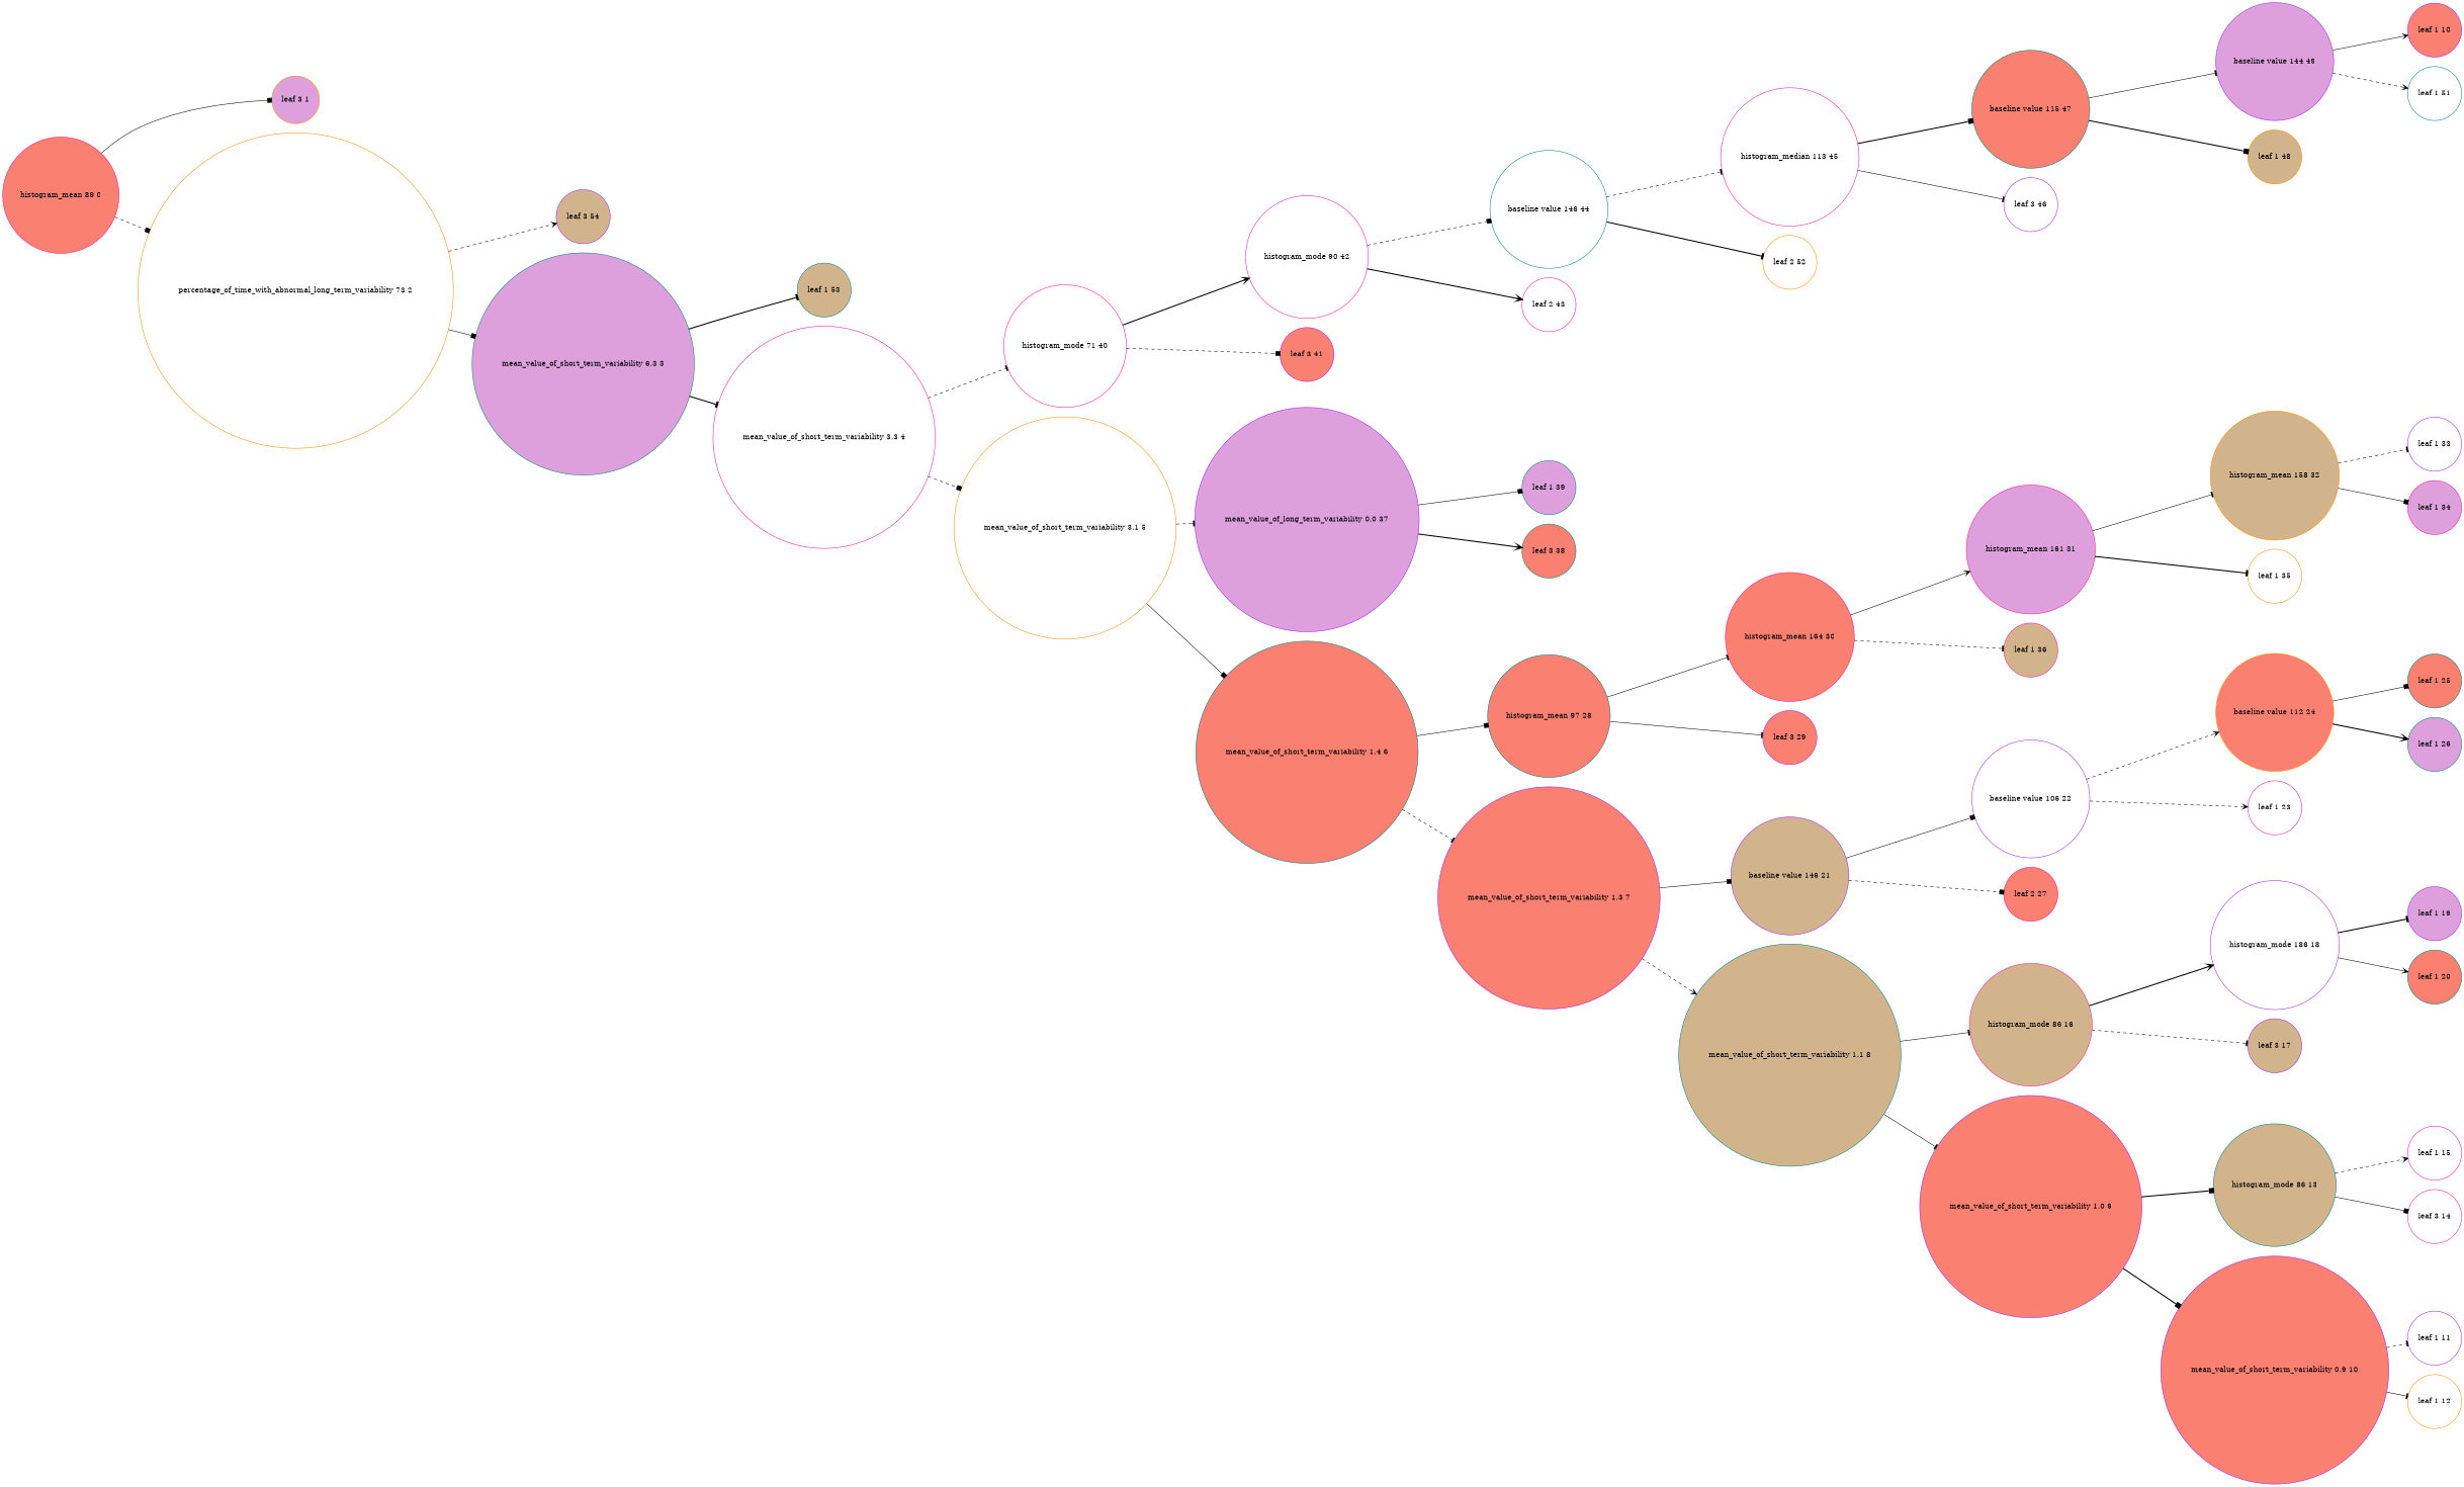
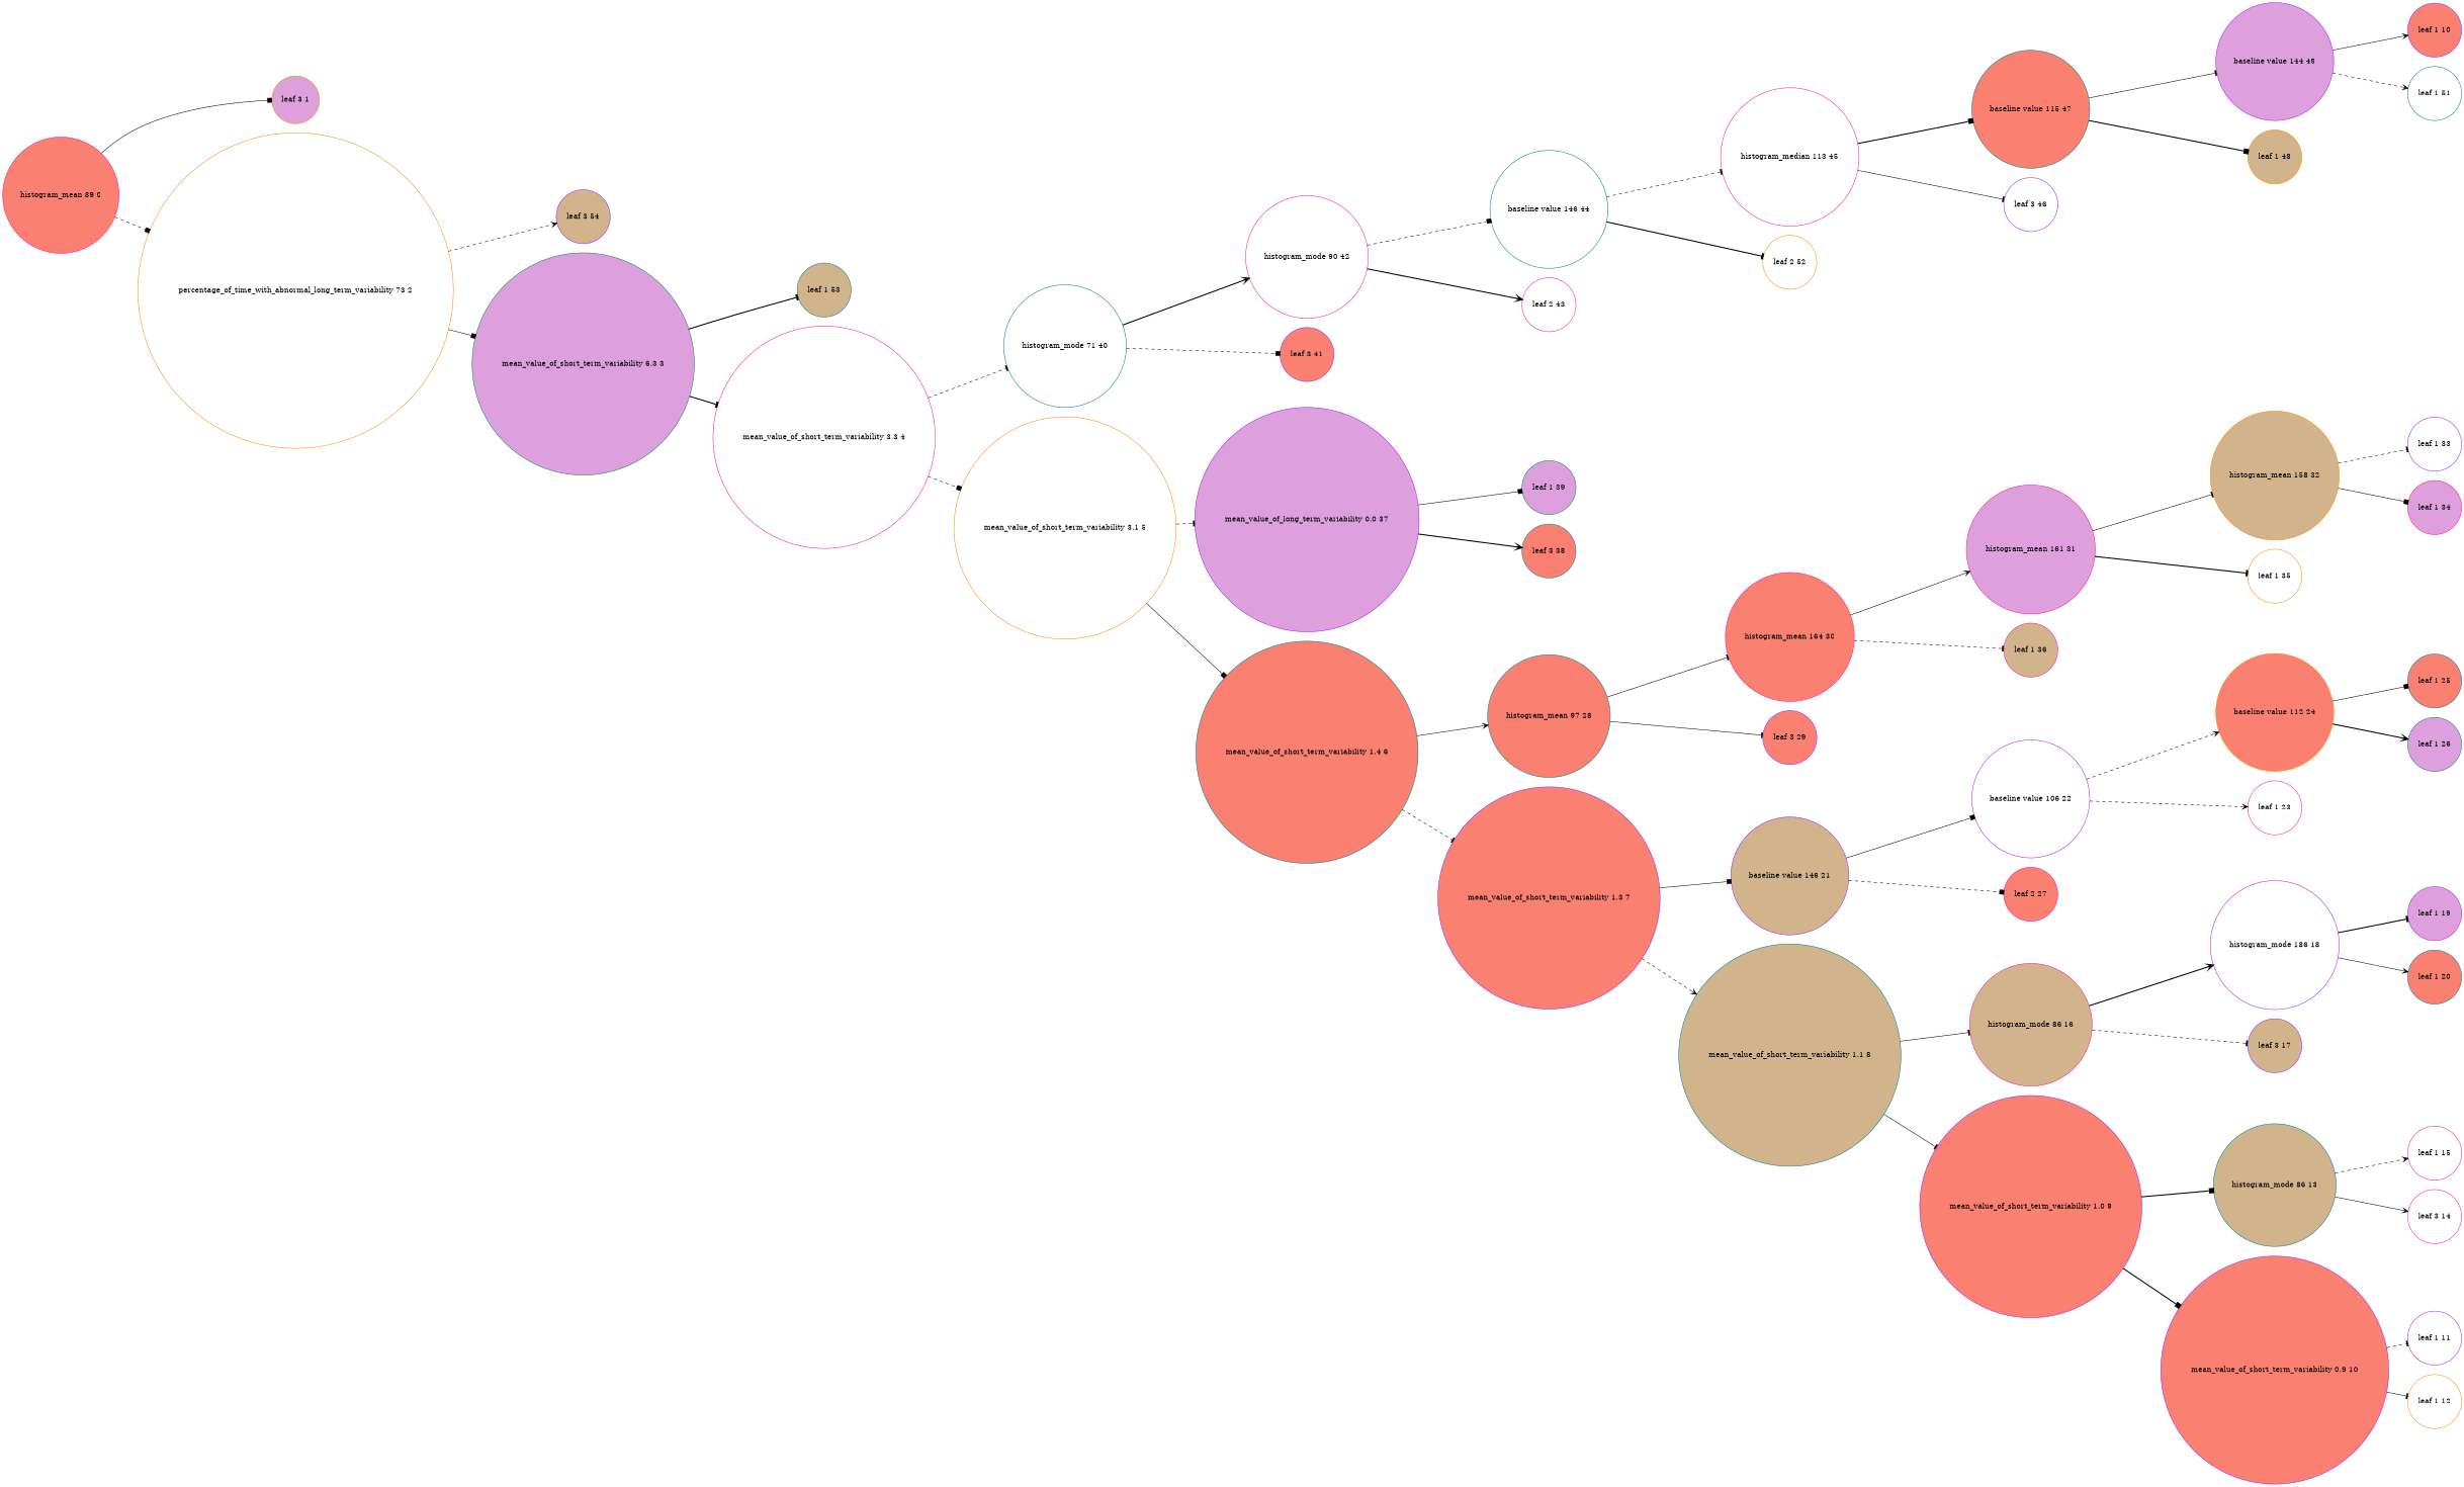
  digraph {
    rankdir=LR
    node [color=purple fillcolor=white shape=circle style=filled]
    edge [arrowhead=tee style=solid]
    n1 [color=deeppink fillcolor=salmon label="histogram_mean 89 0"]
    n2 [color=darkorange fillcolor=plum label="leaf 3 1"]
    n3 [color=darkorange label="percentage_of_time_with_abnormal_long_term_variability 73 2"]
    n4 [fillcolor=tan label="leaf 3 54"]
    n5 [color=teal fillcolor=plum label="mean_value_of_short_term_variability 6.3 3"]
    n6 [color=teal fillcolor=tan label="leaf 1 53"]
    n7 [color=deeppink label="mean_value_of_short_term_variability 3.3 4"]
-   n8 [color=deeppink label="histogram_mode 71 40"]
+   n8 [color=teal label="histogram_mode 71 40"]
    n9 [color=darkorange label="mean_value_of_short_term_variability 3.1 5"]
    n10 [color=deeppink label="histogram_mode 90 42"]
    n11 [fillcolor=salmon label="leaf 3 41"]
    n12 [fillcolor=plum label="mean_value_of_long_term_variability 0.0 37"]
    n13 [color=teal fillcolor=salmon label="mean_value_of_short_term_variability 1.4 6"]
    n14 [color=teal label="baseline value 146 44"]
    n15 [color=deeppink label="leaf 2 43"]
    n16 [color=teal fillcolor=plum label="leaf 1 39"]
    n17 [color=teal fillcolor=salmon label="leaf 3 38"]
    n18 [color=teal fillcolor=salmon label="histogram_mean 97 28"]
    n19 [fillcolor=salmon label="mean_value_of_short_term_variability 1.3 7"]
    n20 [color=deeppink label="histogram_median 113 45"]
    n21 [color=darkorange label="leaf 2 52"]
    n22 [color=deeppink fillcolor=salmon label="histogram_mean 164 30"]
    n23 [fillcolor=salmon label="leaf 3 29"]
    n24 [fillcolor=tan label="baseline value 146 21"]
    n25 [color=teal fillcolor=tan label="mean_value_of_short_term_variability 1.1 8"]
    n26 [color=teal fillcolor=salmon label="baseline value 115 47"]
    n27 [label="leaf 3 46"]
    n28 [color=deeppink fillcolor=plum label="histogram_mean 161 31"]
    n29 [color=deeppink fillcolor=tan label="leaf 1 36"]
    n30 [label="baseline value 106 22"]
    n31 [color=deeppink fillcolor=salmon label="leaf 2 27"]
    n32 [color=deeppink fillcolor=tan label="histogram_mode 86 16"]
    n33 [fillcolor=salmon label="mean_value_of_short_term_variability 1.0 9"]
    n34 [fillcolor=plum label="baseline value 144 49"]
    n35 [color=darkorange fillcolor=tan label="leaf 1 48"]
    n36 [color=darkorange fillcolor=tan label="histogram_mean 158 32"]
    n37 [color=darkorange label="leaf 1 35"]
    n38 [color=darkorange fillcolor=salmon label="baseline value 112 24"]
    n39 [color=deeppink label="leaf 1 23"]
    n40 [label="histogram_mode 186 18"]
    n41 [fillcolor=tan label="leaf 3 17"]
    n42 [color=teal fillcolor=tan label="histogram_mode 86 13"]
    n43 [fillcolor=salmon label="mean_value_of_short_term_variability 0.9 10"]
    n44 [fillcolor=salmon label="leaf 1 10"]
    n45 [color=teal label="leaf 1 51"]
    n46 [label="leaf 1 33"]
    n47 [color=deeppink fillcolor=plum label="leaf 1 34"]
    n48 [color=teal fillcolor=salmon label="leaf 1 25"]
    n49 [color=teal fillcolor=plum label="leaf 1 26"]
    n50 [fillcolor=plum label="leaf 1 19"]
    n51 [color=teal fillcolor=salmon label="leaf 1 20"]
    n52 [color=deeppink label="leaf 1 15"]
    n53 [color=deeppink label="leaf 3 14"]
    n54 [label="leaf 1 11"]
    n55 [color=darkorange label="leaf 1 12"]
    n1 -> n2 [arrowhead=box]
    n1 -> n3 [arrowhead=box style=dashed]
    n3 -> n4 [arrowhead=vee style=dashed]
    n3 -> n5 [arrowhead=box]
    n5 -> n6 [style=bold]
    n5 -> n7 [style=bold]
    n7 -> n8 [style=dashed]
    n7 -> n9 [arrowhead=box style=dashed]
    n8 -> n10 [arrowhead=vee style=bold]
    n8 -> n11 [arrowhead=box style=dashed]
    n9 -> n12 [style=dashed]
    n9 -> n13 [arrowhead=box]
    n10 -> n14 [arrowhead=box style=dashed]
    n10 -> n15 [arrowhead=vee style=bold]
    n12 -> n16 [arrowhead=box]
    n12 -> n17 [arrowhead=vee style=bold]
-   n13 -> n18 [arrowhead=box]
+   n13 -> n18 [arrowhead=vee]
    n13 -> n19 [style=dashed]
    n14 -> n20 [style=dashed]
    n14 -> n21 [style=bold]
    n18 -> n22
    n18 -> n23
    n19 -> n24 [arrowhead=box]
    n19 -> n25 [arrowhead=vee style=dashed]
    n20 -> n26 [arrowhead=box style=bold]
    n20 -> n27
    n22 -> n28 [arrowhead=vee]
    n22 -> n29 [style=dashed]
    n24 -> n30 [arrowhead=box]
    n24 -> n31 [arrowhead=box style=dashed]
    n25 -> n32
    n25 -> n33
    n26 -> n34
    n26 -> n35 [arrowhead=box style=bold]
    n28 -> n36
    n28 -> n37 [style=bold]
    n30 -> n38 [arrowhead=vee style=dashed]
    n30 -> n39 [arrowhead=vee style=dashed]
    n32 -> n40 [arrowhead=vee style=bold]
    n32 -> n41 [style=dashed]
    n33 -> n42 [arrowhead=box style=bold]
    n33 -> n43 [arrowhead=box style=bold]
    n34 -> n44 [arrowhead=vee]
    n34 -> n45 [arrowhead=vee style=dashed]
    n36 -> n46 [style=dashed]
    n36 -> n47 [arrowhead=box]
    n38 -> n48 [arrowhead=box]
    n38 -> n49 [arrowhead=vee style=bold]
    n40 -> n50 [style=bold]
    n40 -> n51 [arrowhead=vee]
    n42 -> n52 [arrowhead=vee style=dashed]
-   n42 -> n53 [arrowhead=box]
+   n42 -> n53 [arrowhead=vee]
    n43 -> n54 [style=dashed]
    n43 -> n55
  }
